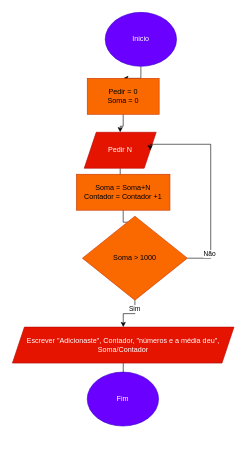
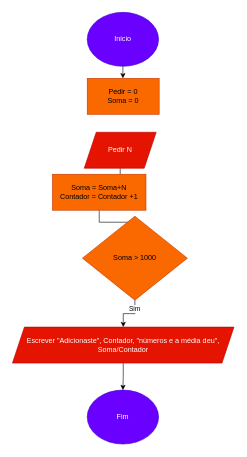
  <mxCell id="0" />
  <mxCell id="1" parent="0" />
  <mxCell id="2" value="" style="edgeStyle=orthogonalEdgeStyle;rounded=0;orthogonalLoop=1;jettySize=auto;html=1;" edge="1" parent="1" source="3" target="5"><mxGeometry relative="1" as="geometry" /></mxCell>
- <mxCell id="3" value="Inicio" style="ellipse;whiteSpace=wrap;html=1;fillColor=#6a00ff;strokeColor=#3700CC;fontColor=#ffffff;" parent="1" vertex="1"><mxGeometry x="175" y="20" width="119" height="90" as="geometry" /></mxCell>
- <mxCell id="4" value="" style="edgeStyle=orthogonalEdgeStyle;rounded=0;orthogonalLoop=1;jettySize=auto;html=1;" edge="1" parent="1" source="5" target="7"><mxGeometry relative="1" as="geometry" /></mxCell>
+ <mxCell id="3" value="Inicio" style="ellipse;whiteSpace=wrap;html=1;fillColor=#6a00ff;strokeColor=#3700CC;fontColor=#ffffff;" parent="1" vertex="1"><mxGeometry x="145" y="20" width="119" height="90" as="geometry" /></mxCell>
  <mxCell id="5" value="Pedir = 0&lt;br&gt;Soma = 0" style="whiteSpace=wrap;html=1;fillColor=#fa6800;strokeColor=#C73500;fontColor=#000000;" vertex="1" parent="1"><mxGeometry x="145" y="130" width="120" height="60" as="geometry" /></mxCell>
  <mxCell id="6" value="" style="edgeStyle=orthogonalEdgeStyle;rounded=0;orthogonalLoop=1;jettySize=auto;html=1;" edge="1" parent="1" source="7" target="9"><mxGeometry relative="1" as="geometry" /></mxCell>
  <mxCell id="7" value="Pedir N" style="shape=parallelogram;perimeter=parallelogramPerimeter;whiteSpace=wrap;html=1;fixedSize=1;fillColor=#e51400;strokeColor=#B20000;fontColor=#ffffff;" vertex="1" parent="1"><mxGeometry x="140" y="220" width="120" height="60" as="geometry" /></mxCell>
  <mxCell id="8" value="" style="edgeStyle=orthogonalEdgeStyle;rounded=0;orthogonalLoop=1;jettySize=auto;html=1;" edge="1" parent="1" source="9" target="14"><mxGeometry relative="1" as="geometry" /></mxCell>
- <mxCell id="9" value="Soma = Soma+N&lt;br&gt;Contador = Contador +1" style="whiteSpace=wrap;html=1;fillColor=#fa6800;strokeColor=#C73500;fontColor=#000000;" vertex="1" parent="1"><mxGeometry x="127" y="290" width="156" height="60" as="geometry" /></mxCell>
- <mxCell id="10" style="edgeStyle=orthogonalEdgeStyle;rounded=0;orthogonalLoop=1;jettySize=auto;html=1;exitX=1;exitY=0.5;exitDx=0;exitDy=0;entryX=1;entryY=0.5;entryDx=0;entryDy=0;" edge="1" parent="1" source="14" target="7"><mxGeometry relative="1" as="geometry"><Array as="points"><mxPoint x="351" y="430" /><mxPoint x="351" y="240" /></Array></mxGeometry></mxCell>
- <mxCell id="11" value="Não" style="edgeLabel;html=1;align=center;verticalAlign=middle;resizable=0;points=[];" vertex="1" connectable="0" parent="10"><mxGeometry x="-0.725" y="3" relative="1" as="geometry"><mxPoint as="offset" /></mxGeometry></mxCell>
+ <mxCell id="9" value="Soma = Soma+N&lt;br&gt;Contador = Contador +1" style="whiteSpace=wrap;html=1;fillColor=#fa6800;strokeColor=#C73500;fontColor=#000000;" vertex="1" parent="1"><mxGeometry x="87" y="290" width="156" height="60" as="geometry" /></mxCell>
  <mxCell id="12" value="" style="edgeStyle=orthogonalEdgeStyle;rounded=0;orthogonalLoop=1;jettySize=auto;html=1;" edge="1" parent="1" source="14" target="16"><mxGeometry relative="1" as="geometry" /></mxCell>
  <mxCell id="13" value="Sim" style="edgeLabel;html=1;align=center;verticalAlign=middle;resizable=0;points=[];" vertex="1" connectable="0" parent="12"><mxGeometry x="-0.565" y="-1" relative="1" as="geometry"><mxPoint as="offset" /></mxGeometry></mxCell>
  <mxCell id="14" value="Soma &amp;gt; 1000" style="rhombus;whiteSpace=wrap;html=1;fillColor=#fa6800;strokeColor=#C73500;fontColor=#000000;" vertex="1" parent="1"><mxGeometry x="137" y="360" width="175" height="140" as="geometry" /></mxCell>
  <mxCell id="15" value="" style="edgeStyle=orthogonalEdgeStyle;rounded=0;orthogonalLoop=1;jettySize=auto;html=1;" edge="1" parent="1" source="16" target="17"><mxGeometry relative="1" as="geometry" /></mxCell>
  <mxCell id="16" value="Escrever &quot;Adicionaste&quot;, Contador, &quot;números e a média deu&quot;, Soma/Contador" style="shape=parallelogram;perimeter=parallelogramPerimeter;whiteSpace=wrap;html=1;fixedSize=1;fillColor=#e51400;strokeColor=#B20000;fontColor=#ffffff;" vertex="1" parent="1"><mxGeometry x="20.25" y="545" width="369.5" height="60" as="geometry" /></mxCell>
- <mxCell id="17" value="Fim" style="ellipse;whiteSpace=wrap;html=1;fillColor=#6a00ff;strokeColor=#3700CC;fontColor=#ffffff;" vertex="1" parent="1"><mxGeometry x="145" y="620" width="119" height="90" as="geometry" /></mxCell>
+ <mxCell id="17" value="Fim" style="ellipse;whiteSpace=wrap;html=1;fillColor=#6a00ff;strokeColor=#3700CC;fontColor=#ffffff;" vertex="1" parent="1"><mxGeometry x="145" y="650" width="119" height="90" as="geometry" /></mxCell>
